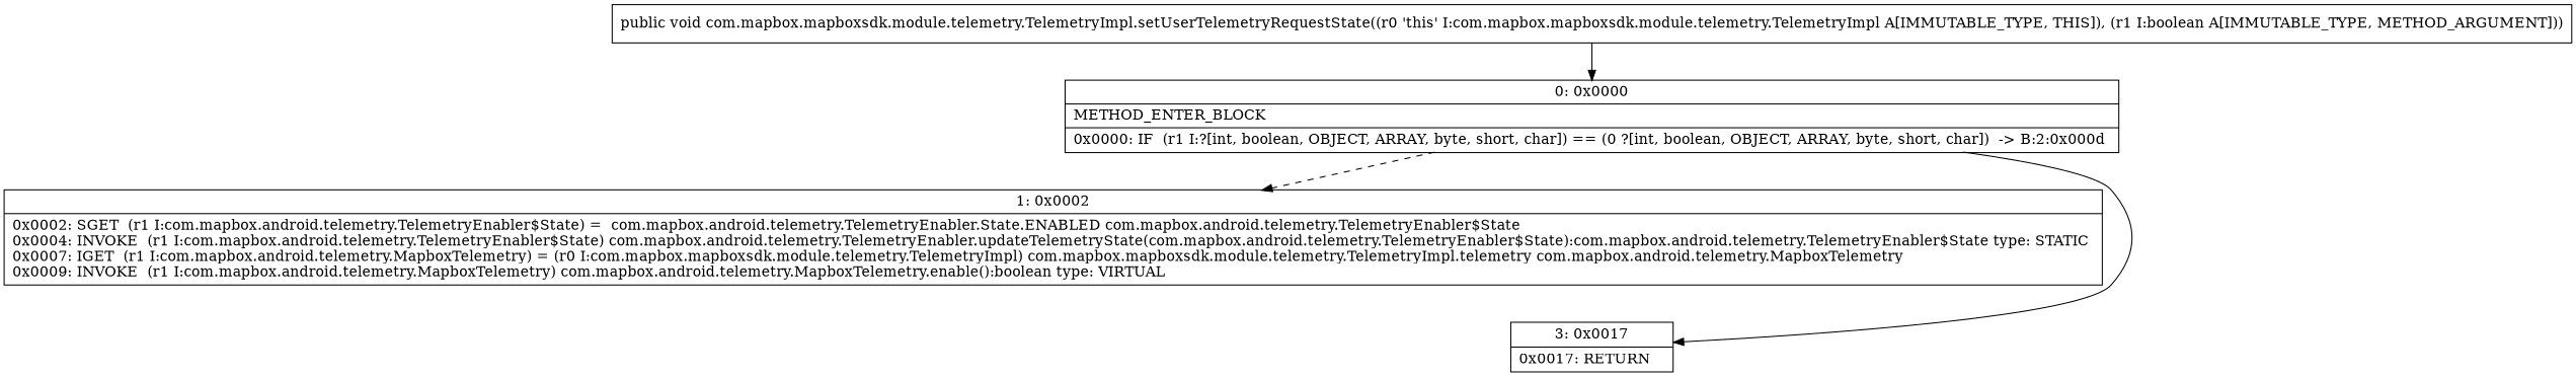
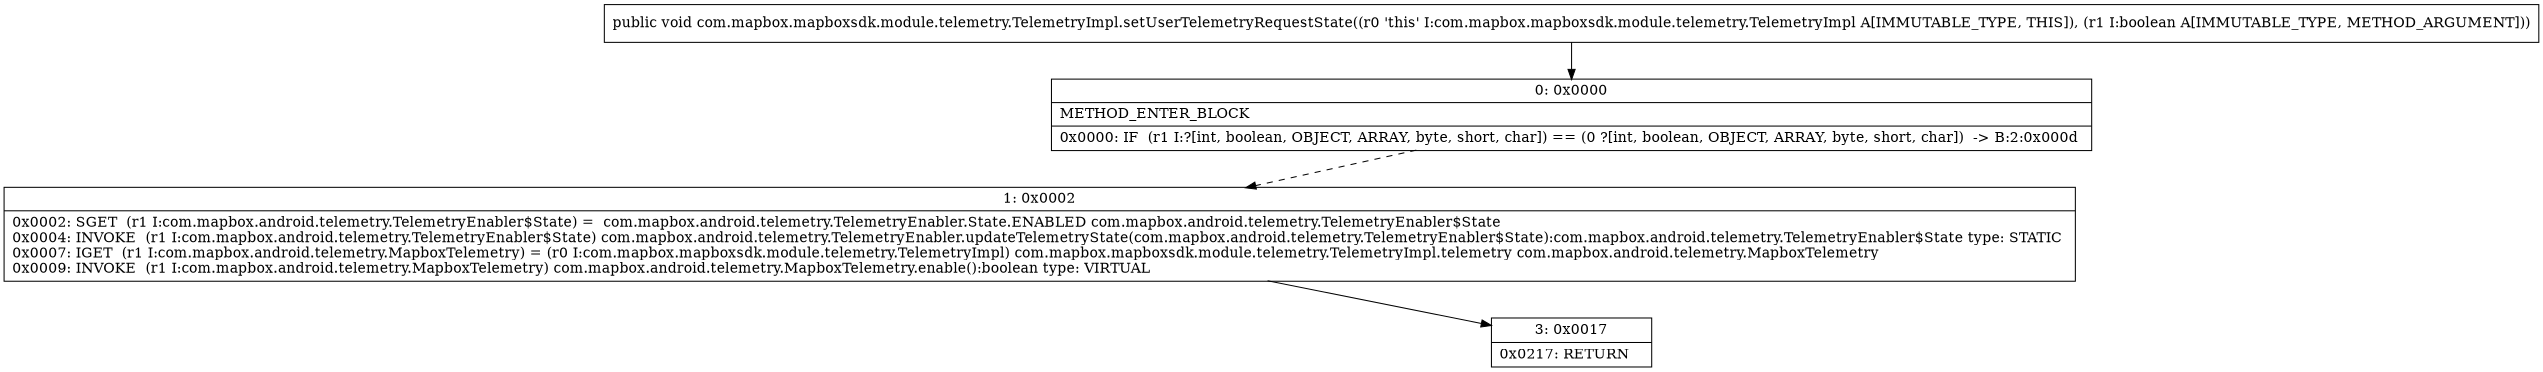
  digraph {
    node [shape=record]
    n1 [label="{0\:\ 0x0000|METHOD_ENTER_BLOCK\l|0x0000: IF  (r1 I:?[int, boolean, OBJECT, ARRAY, byte, short, char]) == (0 ?[int, boolean, OBJECT, ARRAY, byte, short, char])  \-\> B:2:0x000d \l}"]
    n2 [label="{1\:\ 0x0002|0x0002: SGET  (r1 I:com.mapbox.android.telemetry.TelemetryEnabler$State) =  com.mapbox.android.telemetry.TelemetryEnabler.State.ENABLED com.mapbox.android.telemetry.TelemetryEnabler$State \l0x0004: INVOKE  (r1 I:com.mapbox.android.telemetry.TelemetryEnabler$State) com.mapbox.android.telemetry.TelemetryEnabler.updateTelemetryState(com.mapbox.android.telemetry.TelemetryEnabler$State):com.mapbox.android.telemetry.TelemetryEnabler$State type: STATIC \l0x0007: IGET  (r1 I:com.mapbox.android.telemetry.MapboxTelemetry) = (r0 I:com.mapbox.mapboxsdk.module.telemetry.TelemetryImpl) com.mapbox.mapboxsdk.module.telemetry.TelemetryImpl.telemetry com.mapbox.android.telemetry.MapboxTelemetry \l0x0009: INVOKE  (r1 I:com.mapbox.android.telemetry.MapboxTelemetry) com.mapbox.android.telemetry.MapboxTelemetry.enable():boolean type: VIRTUAL \l}"]
-   n3 [label="{3\:\ 0x0017|0x0017: RETURN   \l}"]
+   n3 [label="{3\:\ 0x0017|0x0217: RETURN   \l}"]
    n4 [label="{public void com.mapbox.mapboxsdk.module.telemetry.TelemetryImpl.setUserTelemetryRequestState((r0 'this' I:com.mapbox.mapboxsdk.module.telemetry.TelemetryImpl A[IMMUTABLE_TYPE, THIS]), (r1 I:boolean A[IMMUTABLE_TYPE, METHOD_ARGUMENT])) }"]
    n1 -> n2 [style=dashed]
-   n1 -> n3
+   n2 -> n3
    n4 -> n1
  }
